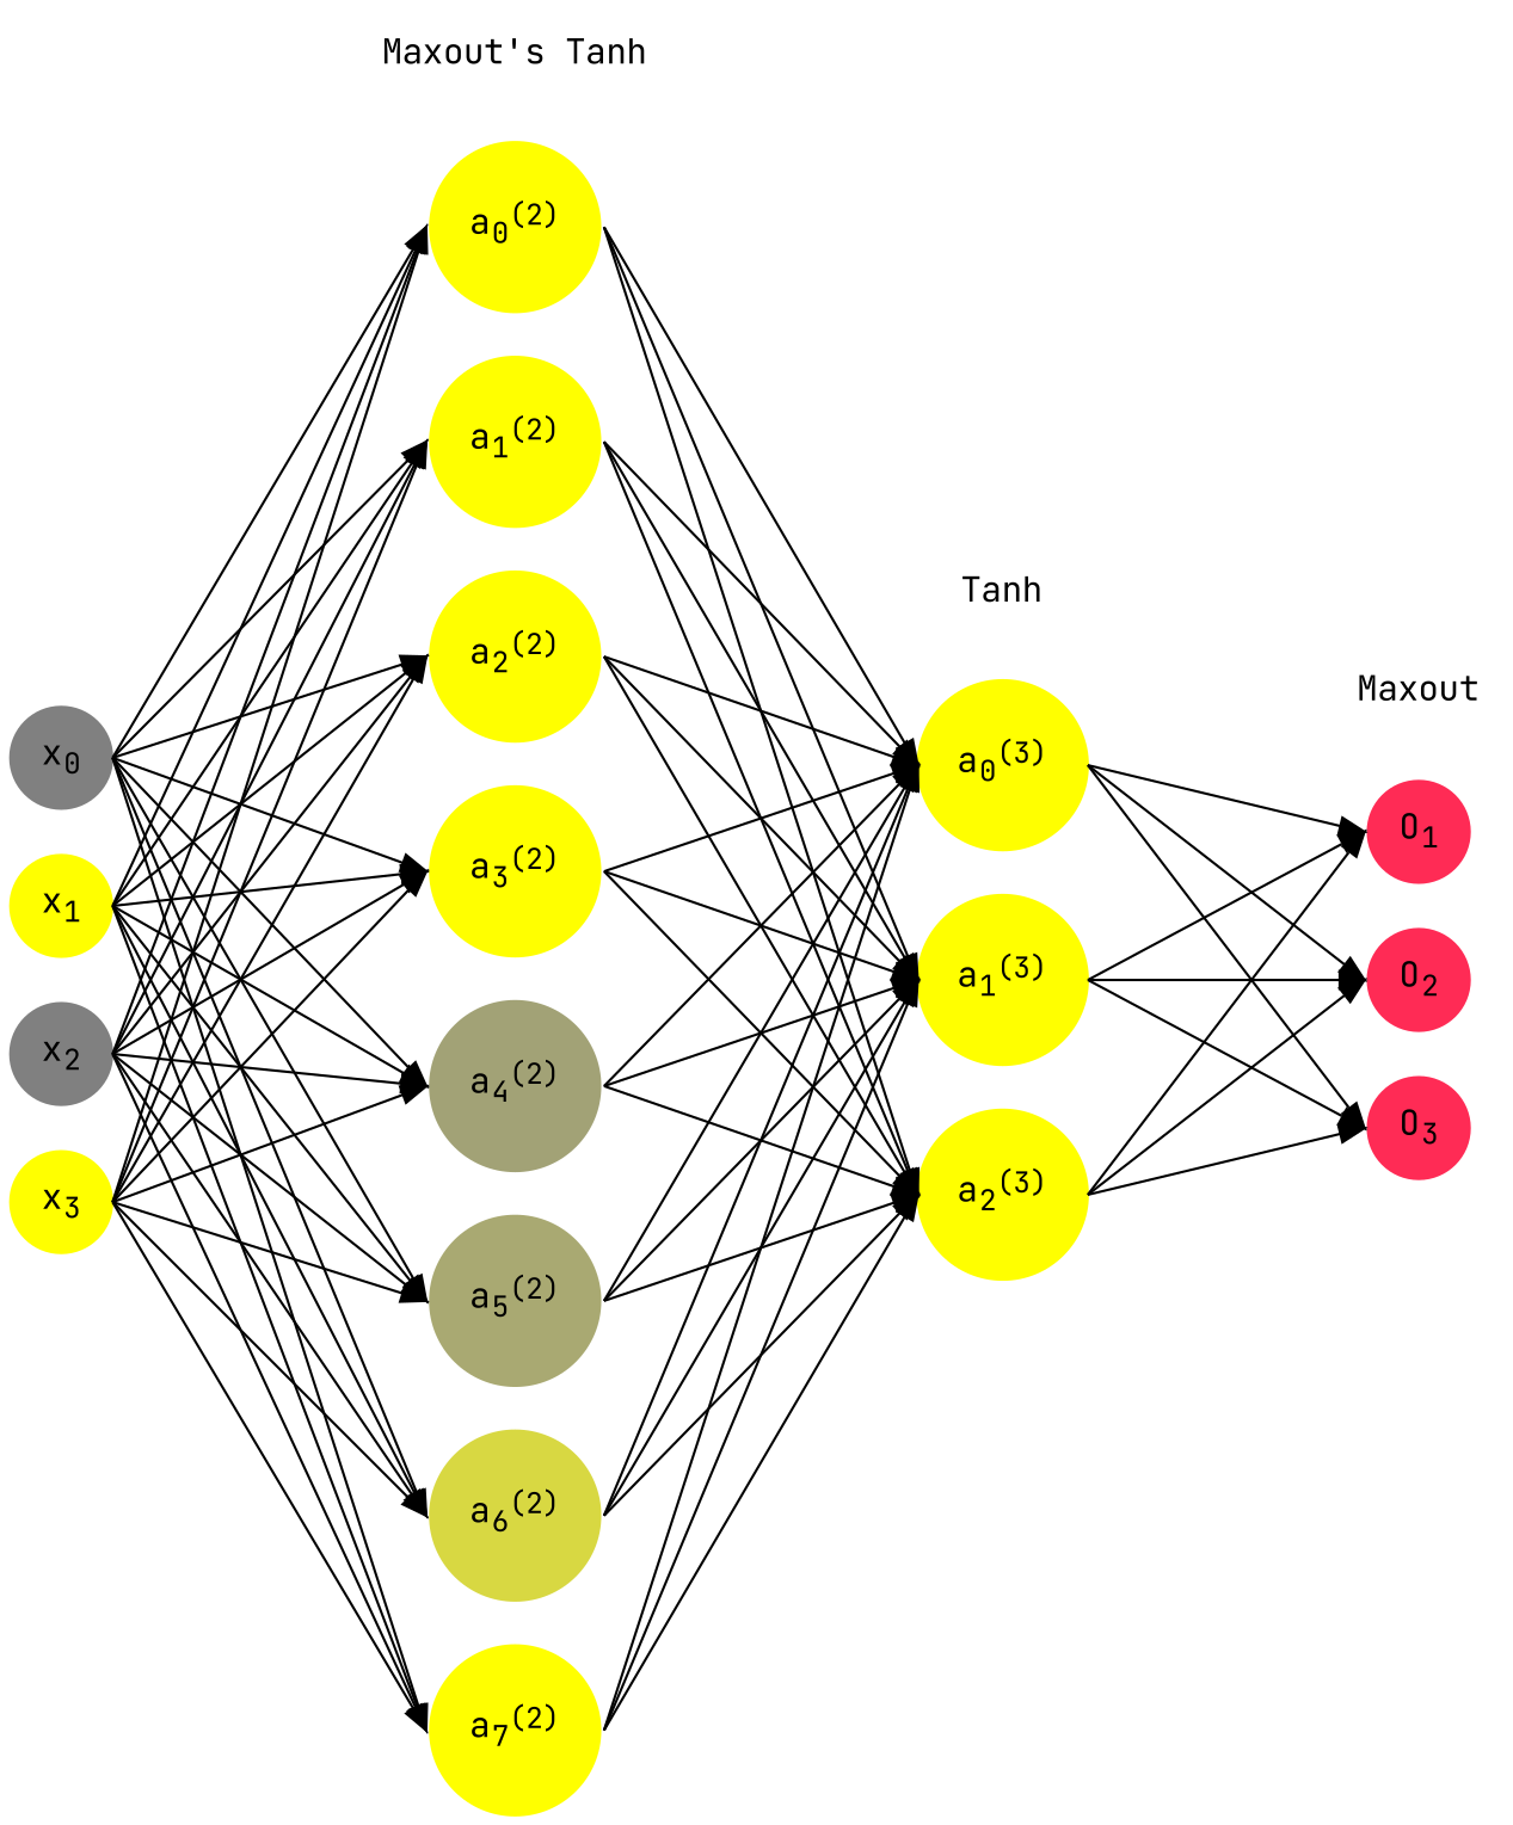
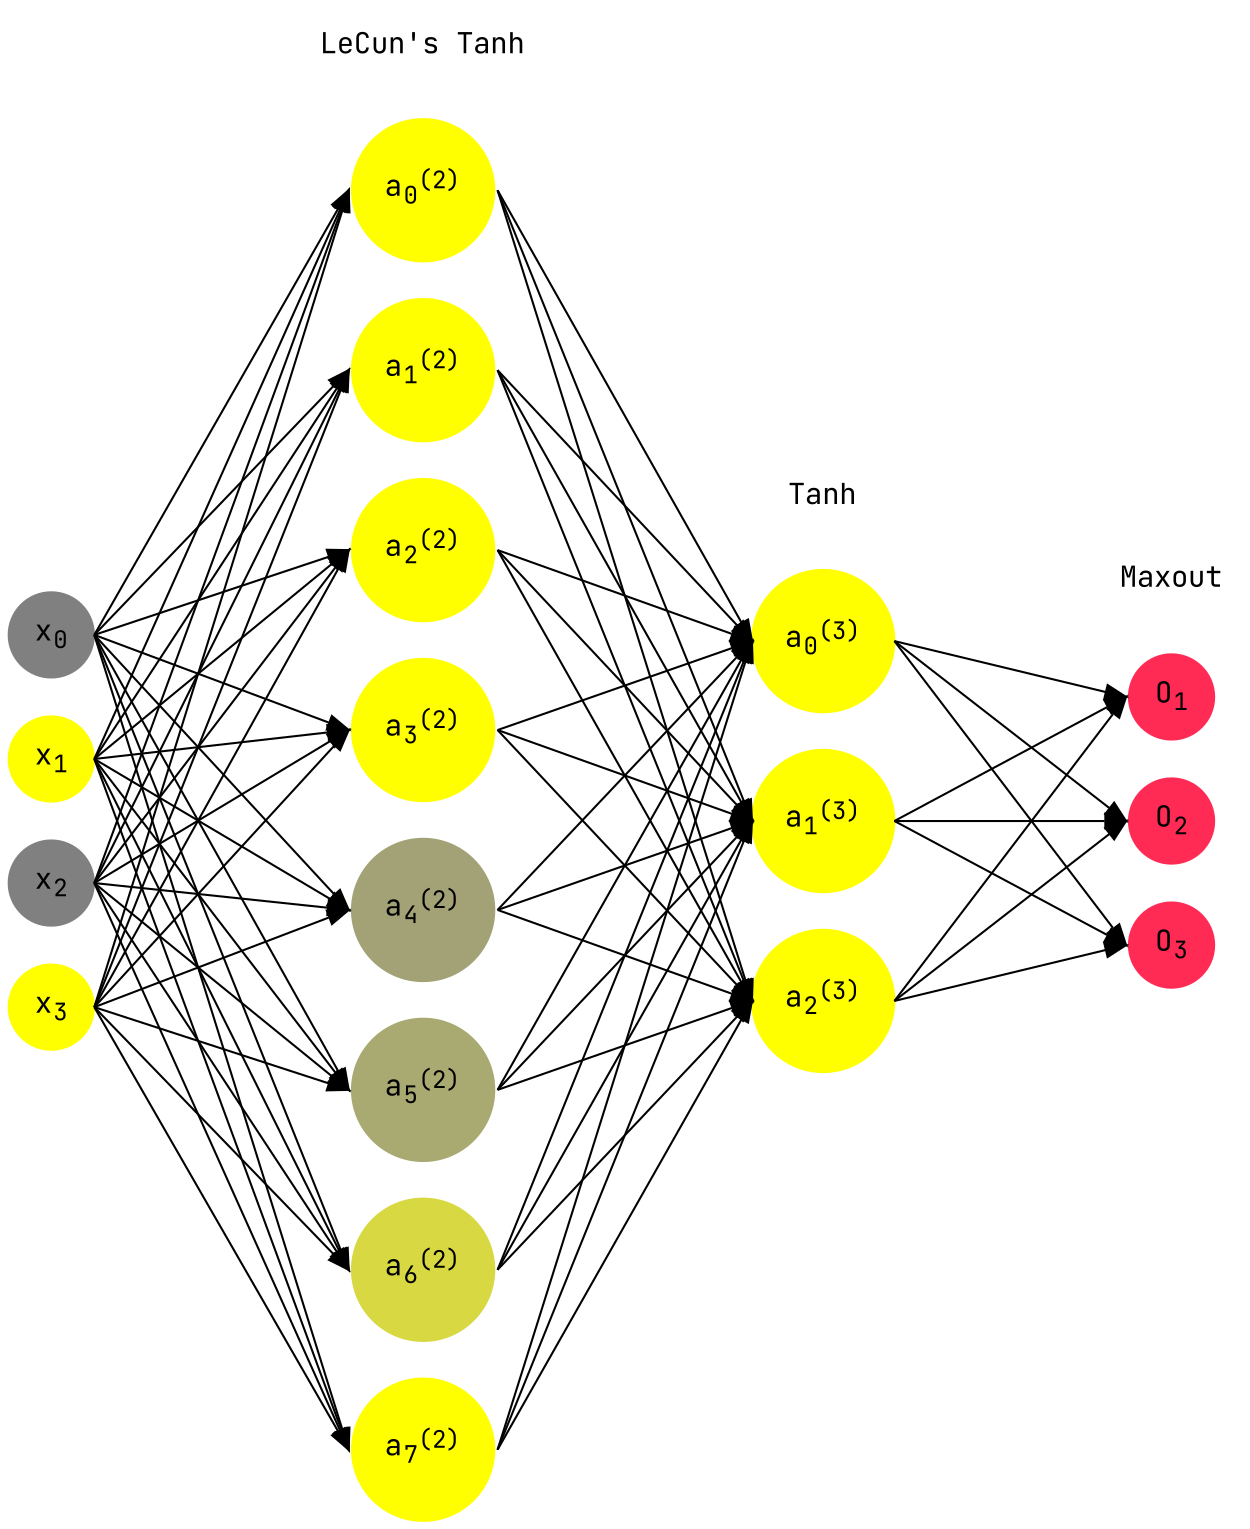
  digraph {
    rankdir=LR
    ranksep=1.4
    splines=false
    fontname="JetBrains Mono"
    node [shape=circle style=filled fontname="JetBrains Mono"]
    edge [headport=w style=solid tailport=e fontname="JetBrains Mono"]
    n1 [color="0.1667, 0.0, 0.5" fillcolor="0.1667, 0.0, 0.5" label=<x<sub>0</sub>>]
    n2 [color="0.1667, 1.0, 1.0" fillcolor="0.1667, 1.0, 1.0" label=<x<sub>1</sub>>]
    n3 [color="0.1667, 0.0, 0.5" fillcolor="0.1667, 0.0, 0.5" label=<x<sub>2</sub>>]
    n4 [color="0.1667, 1.0, 1.0" fillcolor="0.1667, 1.0, 1.0" label=<x<sub>3</sub>>]
    n5 [color="0.1667, 1.469135, 1.234567" fillcolor="0.1667, 1.469135, 1.234567" label=<a<sub>0</sub><sup>(2)</sup>>]
    n6 [color="0.1667, 1.264634, 1.132317" fillcolor="0.1667, 1.264634, 1.132317" label=<a<sub>1</sub><sup>(2)</sup>>]
    n7 [color="0.1667, 1.659262, 1.329631" fillcolor="0.1667, 1.659262, 1.329631" label=<a<sub>2</sub><sup>(2)</sup>>]
    n8 [color="0.1667, 1.082493, 1.041246" fillcolor="0.1667, 1.082493, 1.041246" label=<a<sub>3</sub><sup>(2)</sup>>]
    n9 [color="0.1667, 0.271389, 0.635695" fillcolor="0.1667, 0.271389, 0.635695" label=<a<sub>4</sub><sup>(2)</sup>>]
    n10 [color="0.1667, 0.323022, 0.661511" fillcolor="0.1667, 0.323022, 0.661511" label=<a<sub>5</sub><sup>(2)</sup>>]
    n11 [color="0.1667, 0.692726, 0.846363" fillcolor="0.1667, 0.692726, 0.846363" label=<a<sub>6</sub><sup>(2)</sup>>]
    n12 [color="0.1667, 1.477821, 1.238910" fillcolor="0.1667, 1.477821, 1.238910" label=<a<sub>7</sub><sup>(2)</sup>>]
    n13 [color="0.1667, 0.999322, 0.999661" fillcolor="0.1667, 0.999322, 0.999661" label=<a<sub>0</sub><sup>(3)</sup>>]
    n14 [color="0.1667, 1.000000, 1.000000" fillcolor="0.1667, 1.000000, 1.000000" label=<a<sub>1</sub><sup>(3)</sup>>]
    n15 [color="0.1667, 0.999876, 0.999938" fillcolor="0.1667, 0.999876, 0.999938" label=<a<sub>2</sub><sup>(3)</sup>>]
    n16 [color="0.9667, 0.83, 1.0" fillcolor="0.9667, 0.83, 1.0" label=<O<sub>1</sub>>]
    n17 [color="0.9667, 0.83, 1.0" fillcolor="0.9667, 0.83, 1.0" label=<O<sub>2</sub>>]
    n18 [color="0.9667, 0.83, 1.0" fillcolor="0.9667, 0.83, 1.0" label=<O<sub>3</sub>>]
-   n19 [label="Maxout's Tanh" shape=plaintext style=""]
+   n19 [label="LeCun's Tanh" shape=plaintext style=""]
    n20 [label=Tanh shape=plaintext style=""]
    n21 [label=Maxout shape=plaintext style=""]
    subgraph sub_1 {
      n1
    }
    subgraph sub_2 {
      n2
    }
    subgraph sub_3 {
      n3
    }
    subgraph sub_4 {
      n4
    }
    subgraph sub_5 {
      n5
    }
    subgraph sub_6 {
      n6
    }
    subgraph sub_7 {
      n7
    }
    subgraph sub_8 {
      n8
    }
    subgraph sub_9 {
      n9
    }
    subgraph sub_10 {
      n10
    }
    subgraph sub_11 {
      n11
    }
    subgraph sub_12 {
      n12
    }
    subgraph sub_13 {
      n13
    }
    subgraph sub_14 {
      n14
    }
    subgraph sub_15 {
      n15
    }
    subgraph sub_16 {
      n16
    }
    subgraph sub_17 {
      n17
    }
    subgraph sub_18 {
      n18
    }
    subgraph sub_19 {
      rank=same
      n1
      n2
      n3
      n4
    }
    subgraph sub_20 {
      rank=same
      n5
      n6
      n7
      n8
      n9
      n10
      n11
      n12
    }
    subgraph sub_21 {
      rank=same
      n13
      n14
      n15
    }
    subgraph sub_22 {
      rank=same
      n16
      n17
      n18
    }
    subgraph sub_23 {
      rank=same
      n5
      n19
    }
    subgraph sub_24 {
      rank=same
      n13
      n20
    }
    subgraph sub_25 {
      rank=same
      n16
      n21
    }
    n1 -> n2 [style=invis]
    n1 -> n5
    n1 -> n6
    n1 -> n7
    n1 -> n8
    n1 -> n9
    n1 -> n10
    n1 -> n11
    n1 -> n12
    n2 -> n3 [style=invis]
    n2 -> n5
    n2 -> n6
    n2 -> n7
    n2 -> n8
    n2 -> n9
    n2 -> n10
    n2 -> n11
    n2 -> n12
    n3 -> n4 [style=invis]
    n3 -> n5
    n3 -> n6
    n3 -> n7
    n3 -> n8
    n3 -> n9
    n3 -> n10
    n3 -> n11
    n3 -> n12
    n4 -> n5
    n4 -> n6
    n4 -> n7
    n4 -> n8
    n4 -> n9
    n4 -> n10
    n4 -> n11
    n4 -> n12
    n5 -> n6 [style=invis]
    n5 -> n13
    n5 -> n14
    n5 -> n15
    n6 -> n7 [style=invis]
    n6 -> n13
    n6 -> n14
    n6 -> n15
    n7 -> n8 [style=invis]
    n7 -> n13
    n7 -> n14
    n7 -> n15
    n8 -> n9 [style=invis]
    n8 -> n13
    n8 -> n14
    n8 -> n15
    n9 -> n10 [style=invis]
    n9 -> n13
    n9 -> n14
    n9 -> n15
    n10 -> n11 [style=invis]
    n10 -> n13
    n10 -> n14
    n10 -> n15
    n11 -> n12 [style=invis]
    n11 -> n13
    n11 -> n14
    n11 -> n15
    n12 -> n13
    n12 -> n14
    n12 -> n15
    n13 -> n14 [style=invis]
    n13 -> n16
    n13 -> n17
    n13 -> n18
    n14 -> n15 [style=invis]
    n14 -> n16
    n14 -> n17
    n14 -> n18
    n15 -> n16
    n15 -> n17
    n15 -> n18
    n16 -> n17 [style=invis]
    n17 -> n18 [style=invis]
    n19 -> n5 [style=invis]
    n20 -> n13 [style=invis]
    n21 -> n16 [style=invis]
  }
